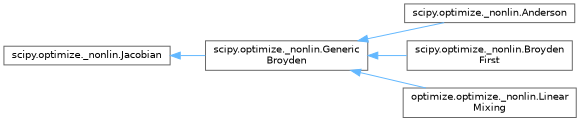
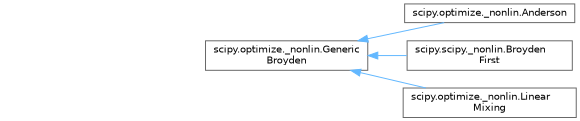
  digraph {
    rankdir=LR
    node [color=grey40 fillcolor=white fontname=Helvetica fontsize=10 shape=box style=filled]
    edge [color=steelblue1 dir=back fontname=Helvetica fontsize=10 labelfontname=Helvetica labelfontsize=10 style=solid]
-   n1 [height=0.2 label="scipy.optimize._nonlin.Jacobian" width=0.4]
    n2 [height=0.2 label="scipy.optimize._nonlin.Generic\lBroyden" width=0.4]
    n3 [height=0.2 label="scipy.optimize._nonlin.Anderson" width=0.4]
-   n4 [height=0.2 label="scipy.optimize._nonlin.Broyden\lFirst" width=0.4]
-   n5 [height=0.2 label="optimize.optimize._nonlin.Linear\lMixing" width=0.4]
-   n1 -> n2
+   n4 [height=0.2 label="scipy.scipy._nonlin.Broyden\lFirst" width=0.4]
+   n5 [height=0.2 label="scipy.optimize._nonlin.Linear\lMixing" width=0.4]
    n2 -> n3
    n2 -> n4
    n2 -> n5
  }
